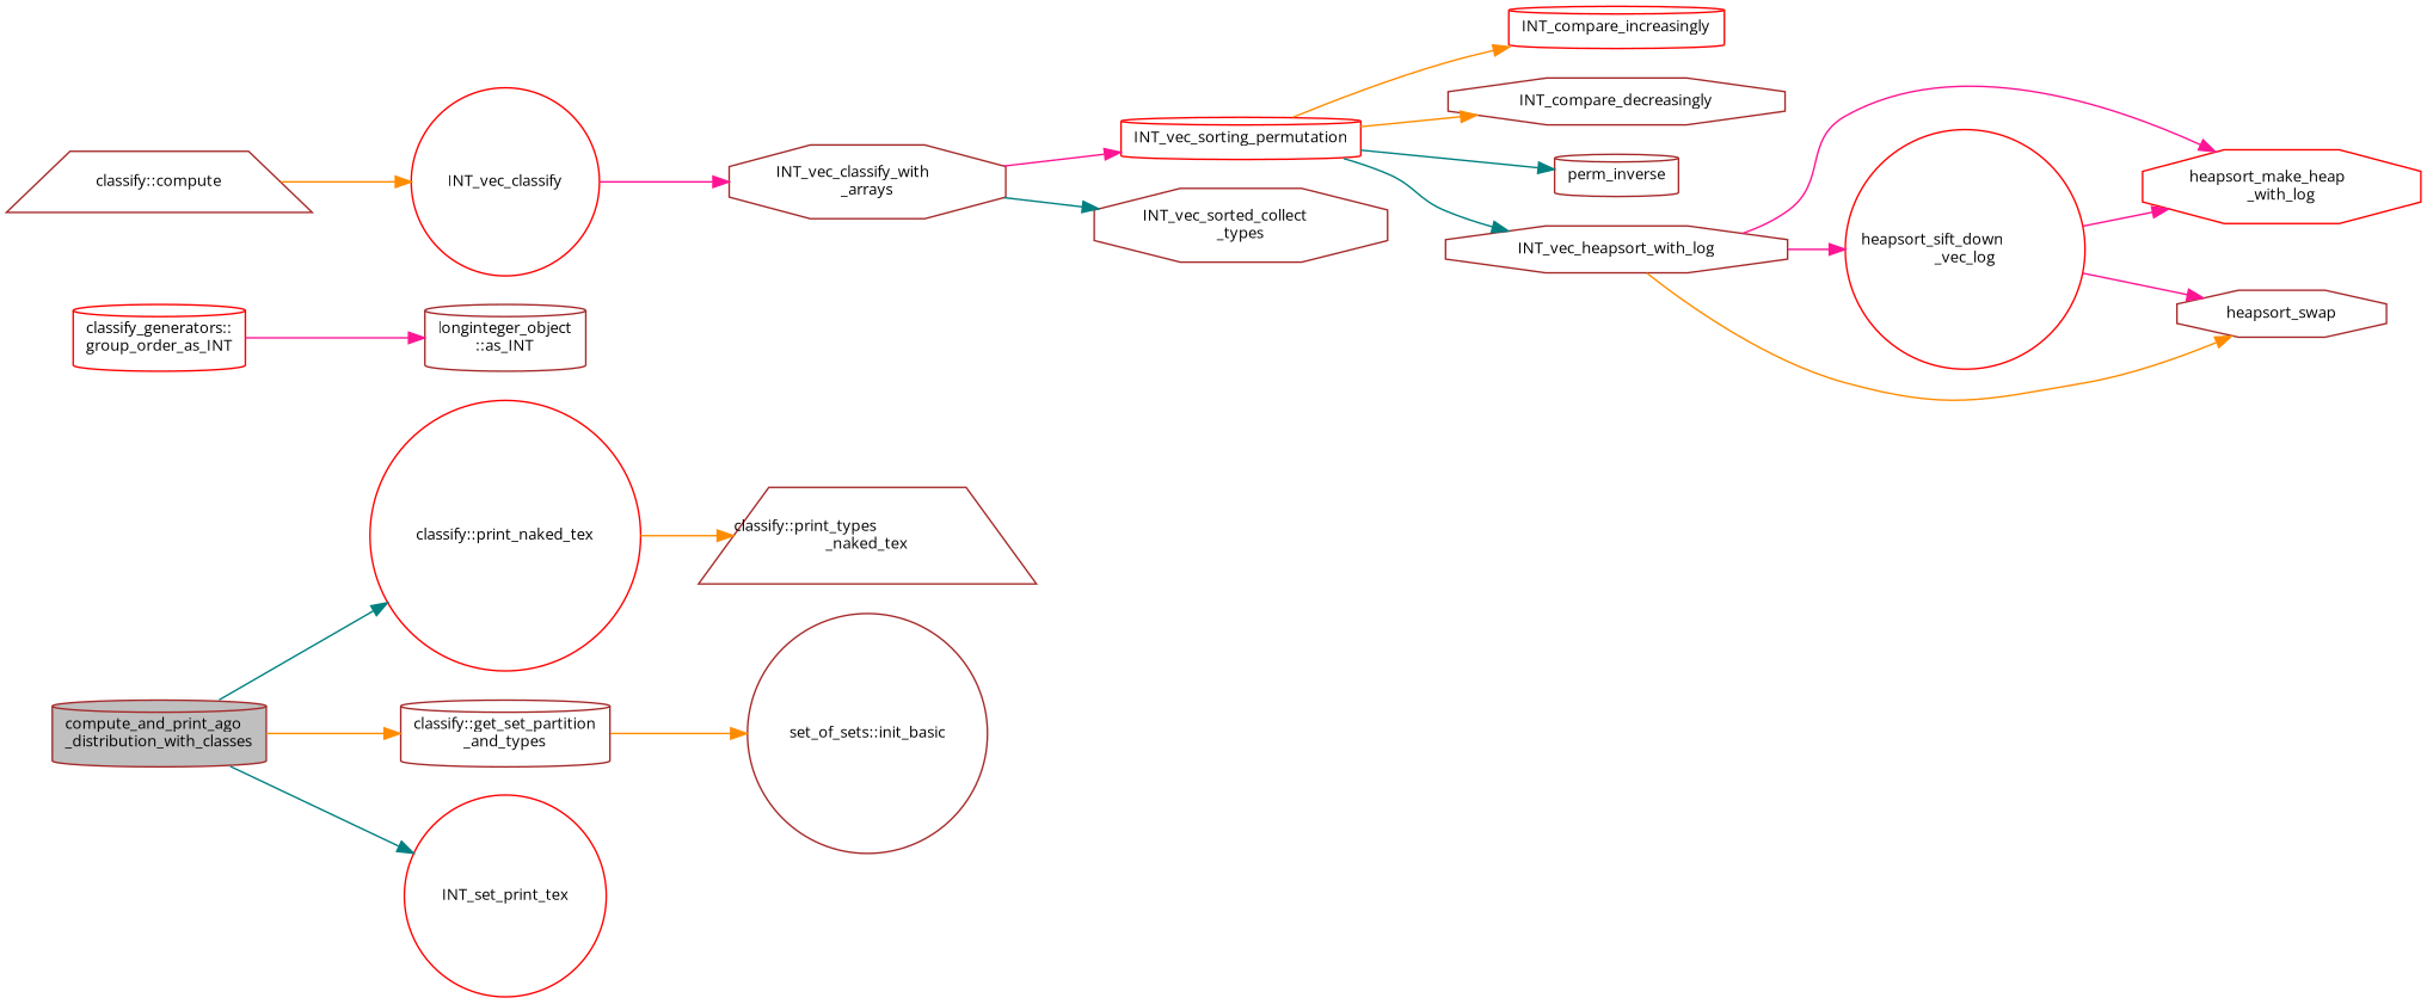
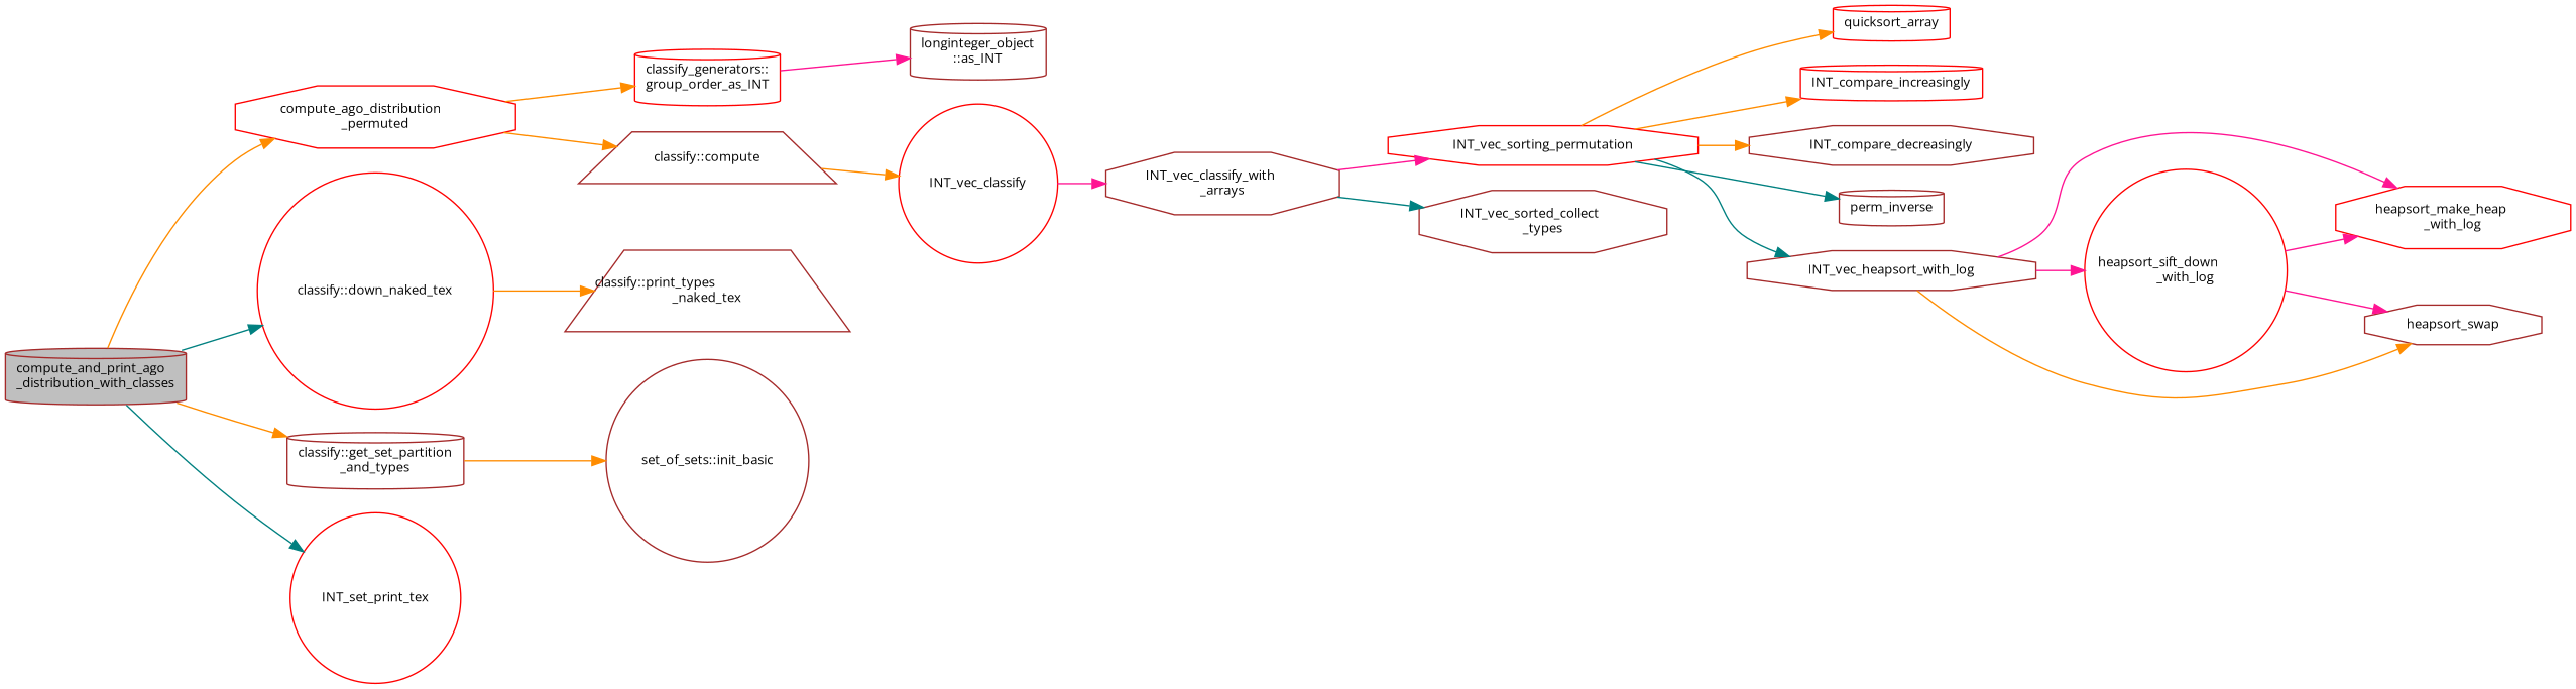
  digraph {
    fontname="Open Sans"
    rankdir=LR
    node [color=brown fillcolor=white fontname="Open Sans" fontsize=10 shape=cylinder style=filled]
    edge [color=darkorange fontname="Open Sans" fontsize=10 labelfontname=Helvetica labelfontsize=10 style=solid]
    n1 [fillcolor=grey75 fontcolor=black height=0.2 label="compute_and_print_ago\l_distribution_with_classes" width=0.4]
-   n3 [color=red height=0.2 label="classify::print_naked_tex" shape=circle width=0.4]
+   n2 [color=red height=0.2 label="compute_ago_distribution\l_permuted" shape=octagon width=0.4]
+   n3 [color=red height=0.2 label="classify::down_naked_tex" shape=circle width=0.4]
    n4 [height=0.2 label="classify::get_set_partition\l_and_types" width=0.4]
    n5 [color=red height=0.2 label=INT_set_print_tex shape=circle width=0.4]
    n6 [color=red height=0.2 label="classify_generators::\lgroup_order_as_INT" width=0.4]
    n7 [height=0.2 label="classify::compute" shape=trapezium width=0.4]
    n8 [height=0.2 label="classify::print_types\l_naked_tex" shape=trapezium width=0.4]
    n9 [height=0.2 label="set_of_sets::init_basic" shape=circle width=0.4]
    n10 [height=0.2 label="longinteger_object\l::as_INT" width=0.4]
    n11 [color=red height=0.2 label=INT_vec_classify shape=circle width=0.4]
    n12 [height=0.2 label="INT_vec_classify_with\l_arrays" shape=octagon width=0.4]
-   n13 [color=red height=0.2 label=INT_vec_sorting_permutation width=0.4]
+   n13 [color=red height=0.2 label=INT_vec_sorting_permutation shape=octagon width=0.4]
    n14 [height=0.2 label="INT_vec_sorted_collect\l_types" shape=octagon width=0.4]
+   n15 [color=red height=0.2 label=quicksort_array width=0.4]
    n16 [color=red height=0.2 label=INT_compare_increasingly width=0.4]
    n17 [height=0.2 label=INT_compare_decreasingly shape=octagon width=0.4]
    n18 [height=0.2 label=perm_inverse width=0.4]
    n19 [height=0.2 label=INT_vec_heapsort_with_log shape=octagon width=0.4]
    n20 [color=red height=0.2 label="heapsort_make_heap\l_with_log" shape=octagon width=0.4]
-   n21 [color=red height=0.2 label="heapsort_sift_down\l_vec_log" shape=circle width=0.4]
+   n21 [color=red height=0.2 label="heapsort_sift_down\l_with_log" shape=circle width=0.4]
    n22 [height=0.2 label=heapsort_swap shape=octagon width=0.4]
+   n1 -> n2
    n1 -> n3 [color=teal]
    n1 -> n4
    n1 -> n5 [color=teal]
+   n2 -> n6
+   n2 -> n7
    n3 -> n8
    n4 -> n9
    n6 -> n10 [color=deeppink]
    n7 -> n11
    n11 -> n12 [color=deeppink]
    n12 -> n13 [color=deeppink]
    n12 -> n14 [color=teal]
+   n13 -> n15
    n13 -> n16
    n13 -> n17
    n13 -> n18 [color=teal]
    n13 -> n19 [color=teal]
    n19 -> n20 [color=deeppink]
    n19 -> n21 [color=deeppink]
    n19 -> n22
    n21 -> n20 [color=deeppink]
    n21 -> n22 [color=deeppink]
  }
